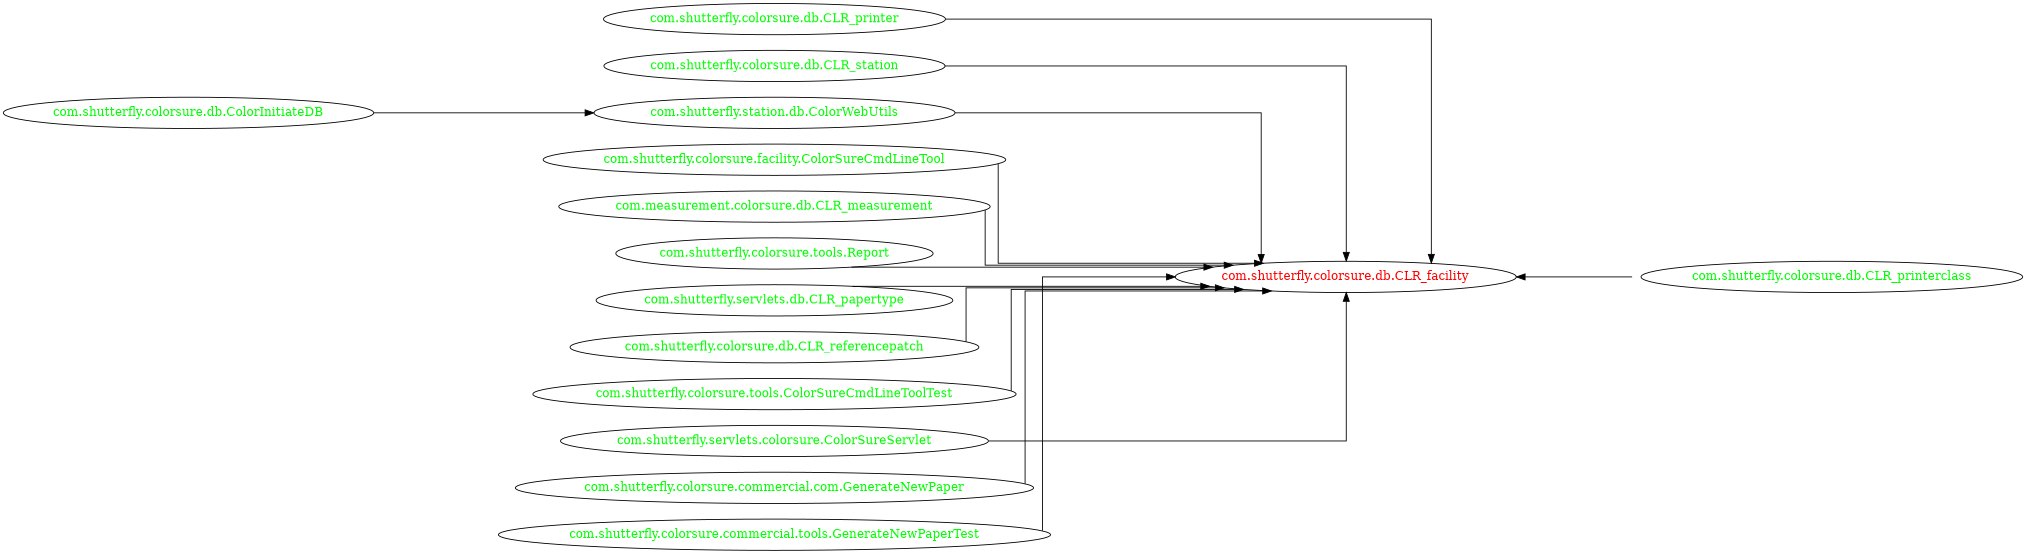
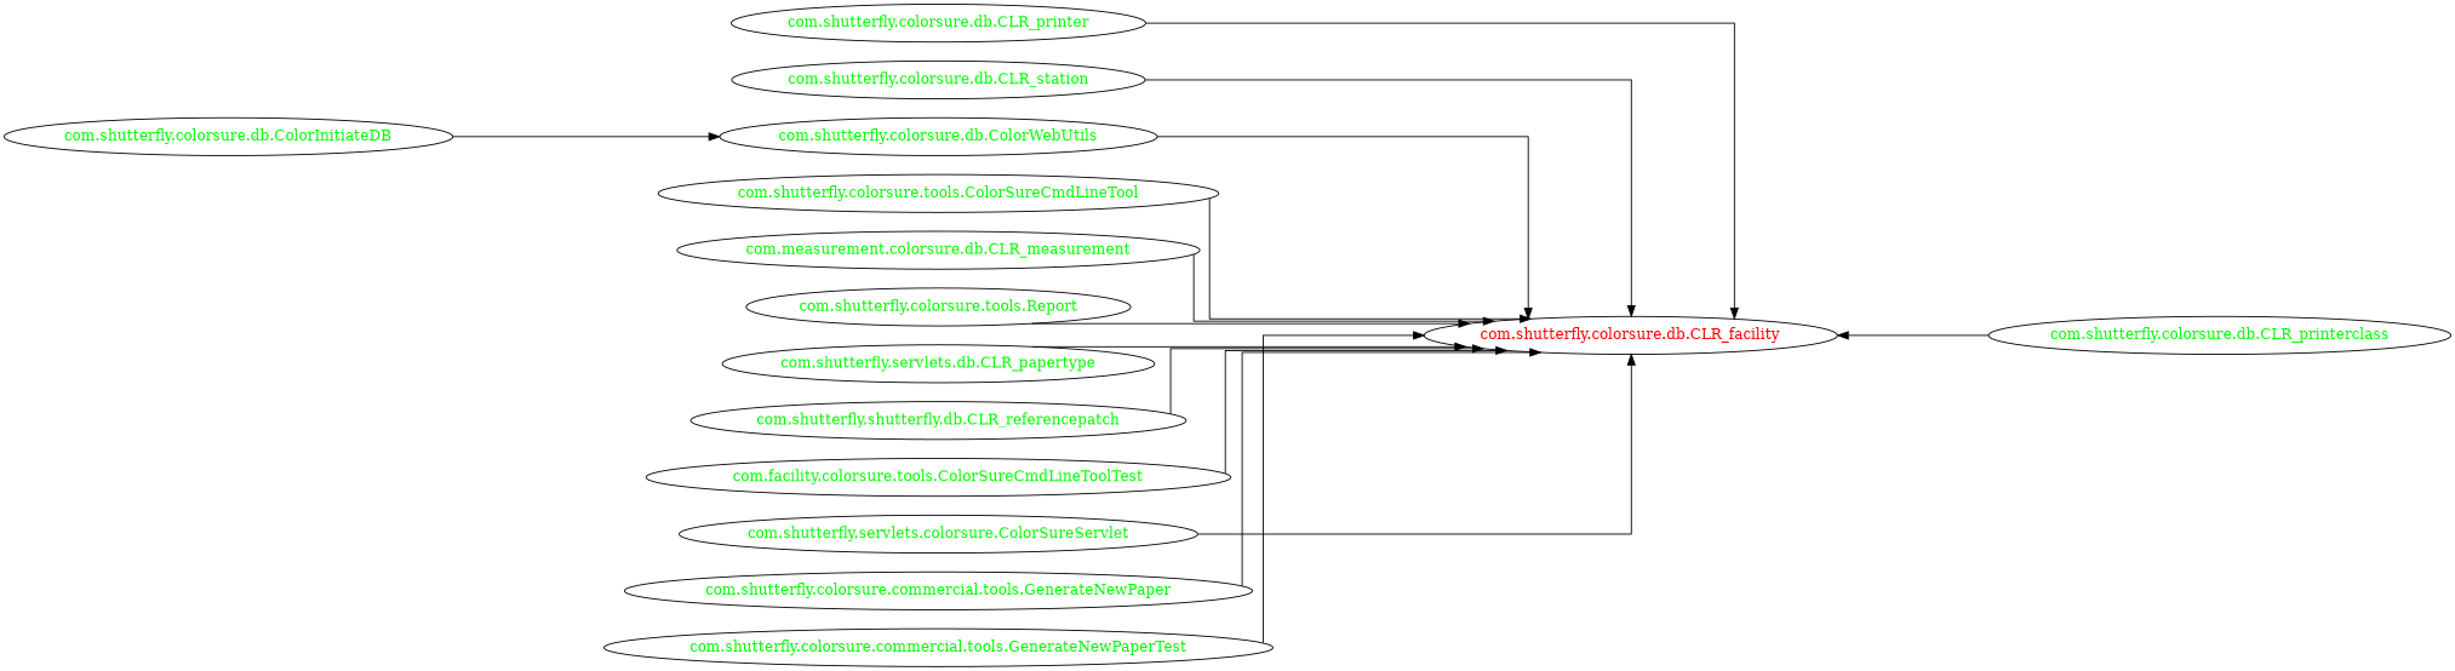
  digraph {
    concentrate=true
    rankdir=LR
    ranksep=2.0
    splines=ortho
    node [fontcolor=green]
    "com.shutterfly.colorsure.db.CLR_facility" [fontcolor=red]
    "com.shutterfly.colorsure.db.CLR_printer"
    "com.shutterfly.colorsure.db.CLR_station"
    "com.shutterfly.colorsure.db.ColorInitiateDB"
-   "com.shutterfly.colorsure.db.ColorWebUtils" [label="com.shutterfly.station.db.ColorWebUtils"]
-   "com.shutterfly.colorsure.tools.ColorSureCmdLineTool" [label="com.shutterfly.colorsure.facility.ColorSureCmdLineTool"]
+   "com.shutterfly.colorsure.db.ColorWebUtils"
+   "com.shutterfly.colorsure.tools.ColorSureCmdLineTool"
    n7 [label="com.measurement.colorsure.db.CLR_measurement"]
    "com.shutterfly.colorsure.db.CLR_printerclass"
    "com.shutterfly.colorsure.tools.Report"
    n10 [label="com.shutterfly.servlets.db.CLR_papertype"]
-   "com.shutterfly.colorsure.db.CLR_referencepatch"
-   "com.shutterfly.colorsure.tools.ColorSureCmdLineToolTest"
+   "com.shutterfly.colorsure.db.CLR_referencepatch" [label="com.shutterfly.shutterfly.db.CLR_referencepatch"]
+   "com.shutterfly.colorsure.tools.ColorSureCmdLineToolTest" [label="com.facility.colorsure.tools.ColorSureCmdLineToolTest"]
    "com.shutterfly.servlets.colorsure.ColorSureServlet"
-   "com.shutterfly.colorsure.commercial.tools.GenerateNewPaper" [label="com.shutterfly.colorsure.commercial.com.GenerateNewPaper"]
+   "com.shutterfly.colorsure.commercial.tools.GenerateNewPaper"
    "com.shutterfly.colorsure.commercial.tools.GenerateNewPaperTest"
    "com.shutterfly.colorsure.db.CLR_printer" -> "com.shutterfly.colorsure.db.CLR_facility"
    "com.shutterfly.colorsure.db.CLR_station" -> "com.shutterfly.colorsure.db.CLR_facility"
    "com.shutterfly.colorsure.db.ColorInitiateDB" -> "com.shutterfly.colorsure.db.ColorWebUtils"
    "com.shutterfly.colorsure.db.ColorWebUtils" -> "com.shutterfly.colorsure.db.CLR_facility"
    "com.shutterfly.colorsure.tools.ColorSureCmdLineTool" -> "com.shutterfly.colorsure.db.CLR_facility"
    n7 -> "com.shutterfly.colorsure.db.CLR_facility"
-   "com.shutterfly.colorsure.db.CLR_facility" -> "com.shutterfly.colorsure.db.CLR_printerclass"
+   "com.shutterfly.colorsure.db.CLR_printerclass" -> "com.shutterfly.colorsure.db.CLR_facility"
    "com.shutterfly.colorsure.tools.Report" -> "com.shutterfly.colorsure.db.CLR_facility"
    n10 -> "com.shutterfly.colorsure.db.CLR_facility"
    "com.shutterfly.colorsure.db.CLR_referencepatch" -> "com.shutterfly.colorsure.db.CLR_facility"
    "com.shutterfly.colorsure.tools.ColorSureCmdLineToolTest" -> "com.shutterfly.colorsure.db.CLR_facility"
    "com.shutterfly.servlets.colorsure.ColorSureServlet" -> "com.shutterfly.colorsure.db.CLR_facility"
    "com.shutterfly.colorsure.commercial.tools.GenerateNewPaper" -> "com.shutterfly.colorsure.db.CLR_facility"
    "com.shutterfly.colorsure.commercial.tools.GenerateNewPaperTest" -> "com.shutterfly.colorsure.db.CLR_facility"
  }
